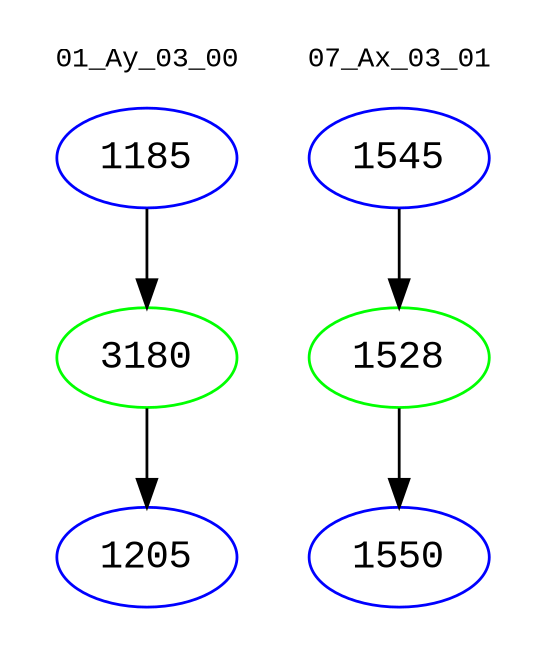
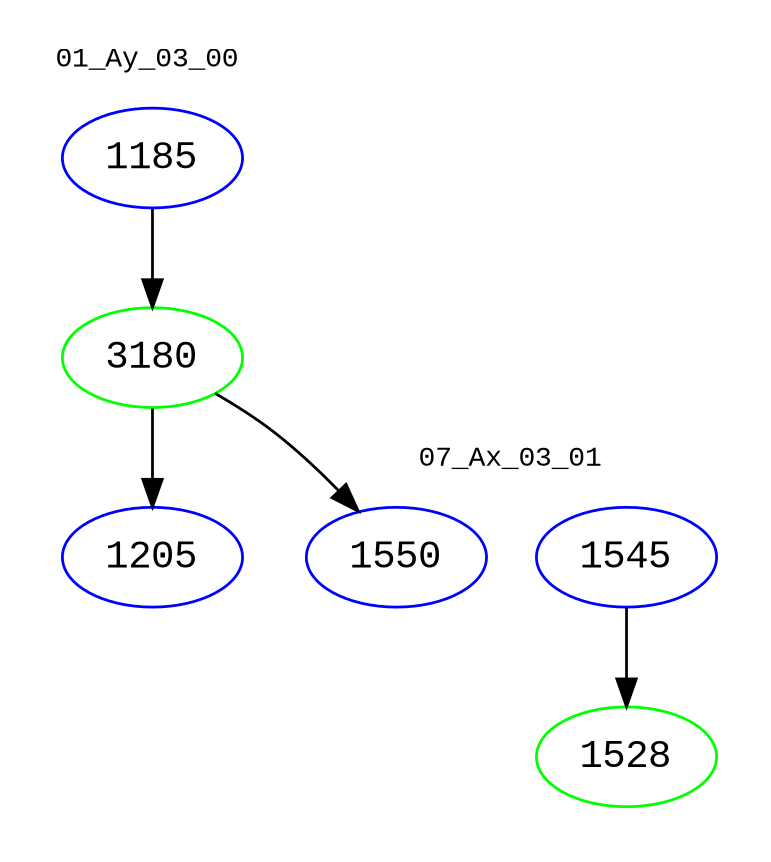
  digraph {
    fontname="Liberation Mono"
    node [color=blue fontname="Liberation Mono"]
    edge [color=black fontname="Liberation Mono"]
    n1 [label=1185]
    n2 [color=green label=3180]
    n3 [label=1205]
    n4 [label=1545]
    n5 [color=green label=1528]
    n6 [label=1550]
    subgraph cluster_1 {
      color=white
      fontsize=10
      label="01_Ay_03_00"
      n1
      n2
      n3
    }
    subgraph cluster_2 {
      color=white
      fontsize=10
      label="07_Ax_03_01"
      n4
      n5
      n6
    }
    n1 -> n2
    n2 -> n3
    n4 -> n5
-   n5 -> n6
+   n2 -> n6
  }
